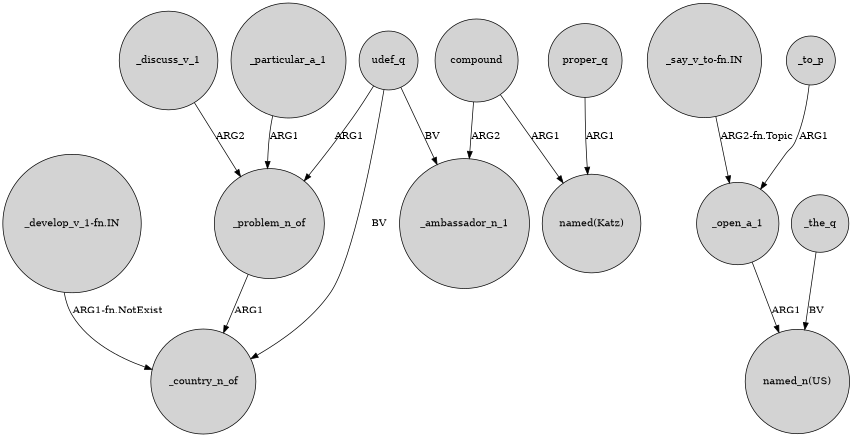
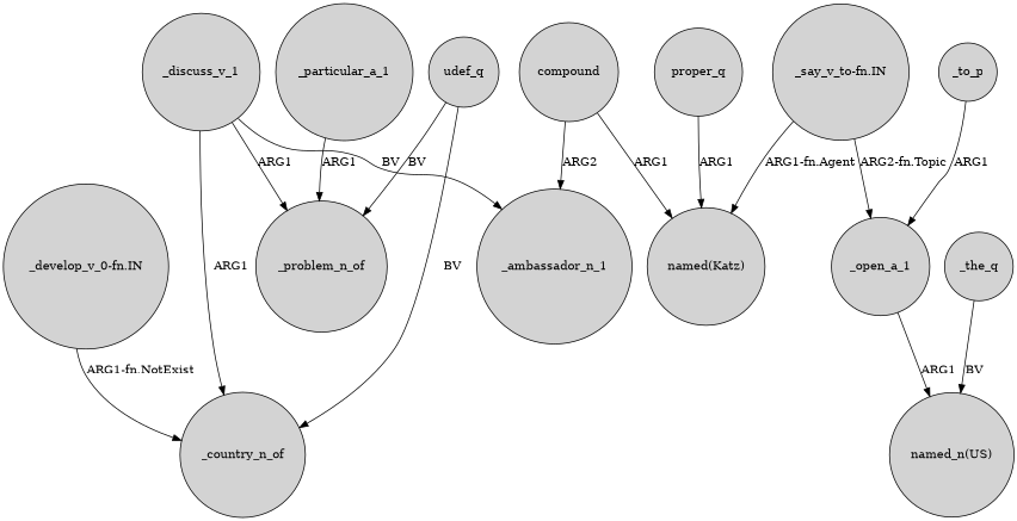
  digraph {
    node [shape=circle style=filled]
    compound
    _ambassador_n_1
    "named(Katz)"
    proper_q
    "_say_v_to-fn.IN"
    _open_a_1
    "named_n(US)"
    _to_p
    _discuss_v_1
    _problem_n_of
    udef_q
    _country_n_of
    _particular_a_1
    _the_q
-   "_develop_v_1-fn.IN"
+   "_develop_v_1-fn.IN" [label="_develop_v_0-fn.IN"]
    compound -> _ambassador_n_1 [label=ARG2]
    compound -> "named(Katz)" [label=ARG1]
    proper_q -> "named(Katz)" [label=ARG1]
+   "_say_v_to-fn.IN" -> "named(Katz)" [label="ARG1-fn.Agent"]
    "_say_v_to-fn.IN" -> _open_a_1 [label="ARG2-fn.Topic"]
    _open_a_1 -> "named_n(US)" [label=ARG1]
    _to_p -> _open_a_1 [label=ARG1]
-   _discuss_v_1 -> _problem_n_of [label=ARG2]
-   _problem_n_of -> _country_n_of [label=ARG1]
-   udef_q -> _ambassador_n_1 [label=BV]
-   udef_q -> _problem_n_of [label=ARG1]
+   _discuss_v_1 -> _problem_n_of [label=ARG1]
+   _discuss_v_1 -> _country_n_of [label=ARG1]
+   _discuss_v_1 -> _ambassador_n_1 [label=BV]
+   udef_q -> _problem_n_of [label=BV]
    udef_q -> _country_n_of [label=BV]
    _particular_a_1 -> _problem_n_of [label=ARG1]
    _the_q -> "named_n(US)" [label=BV]
    "_develop_v_1-fn.IN" -> _country_n_of [label="ARG1-fn.NotExist"]
  }
